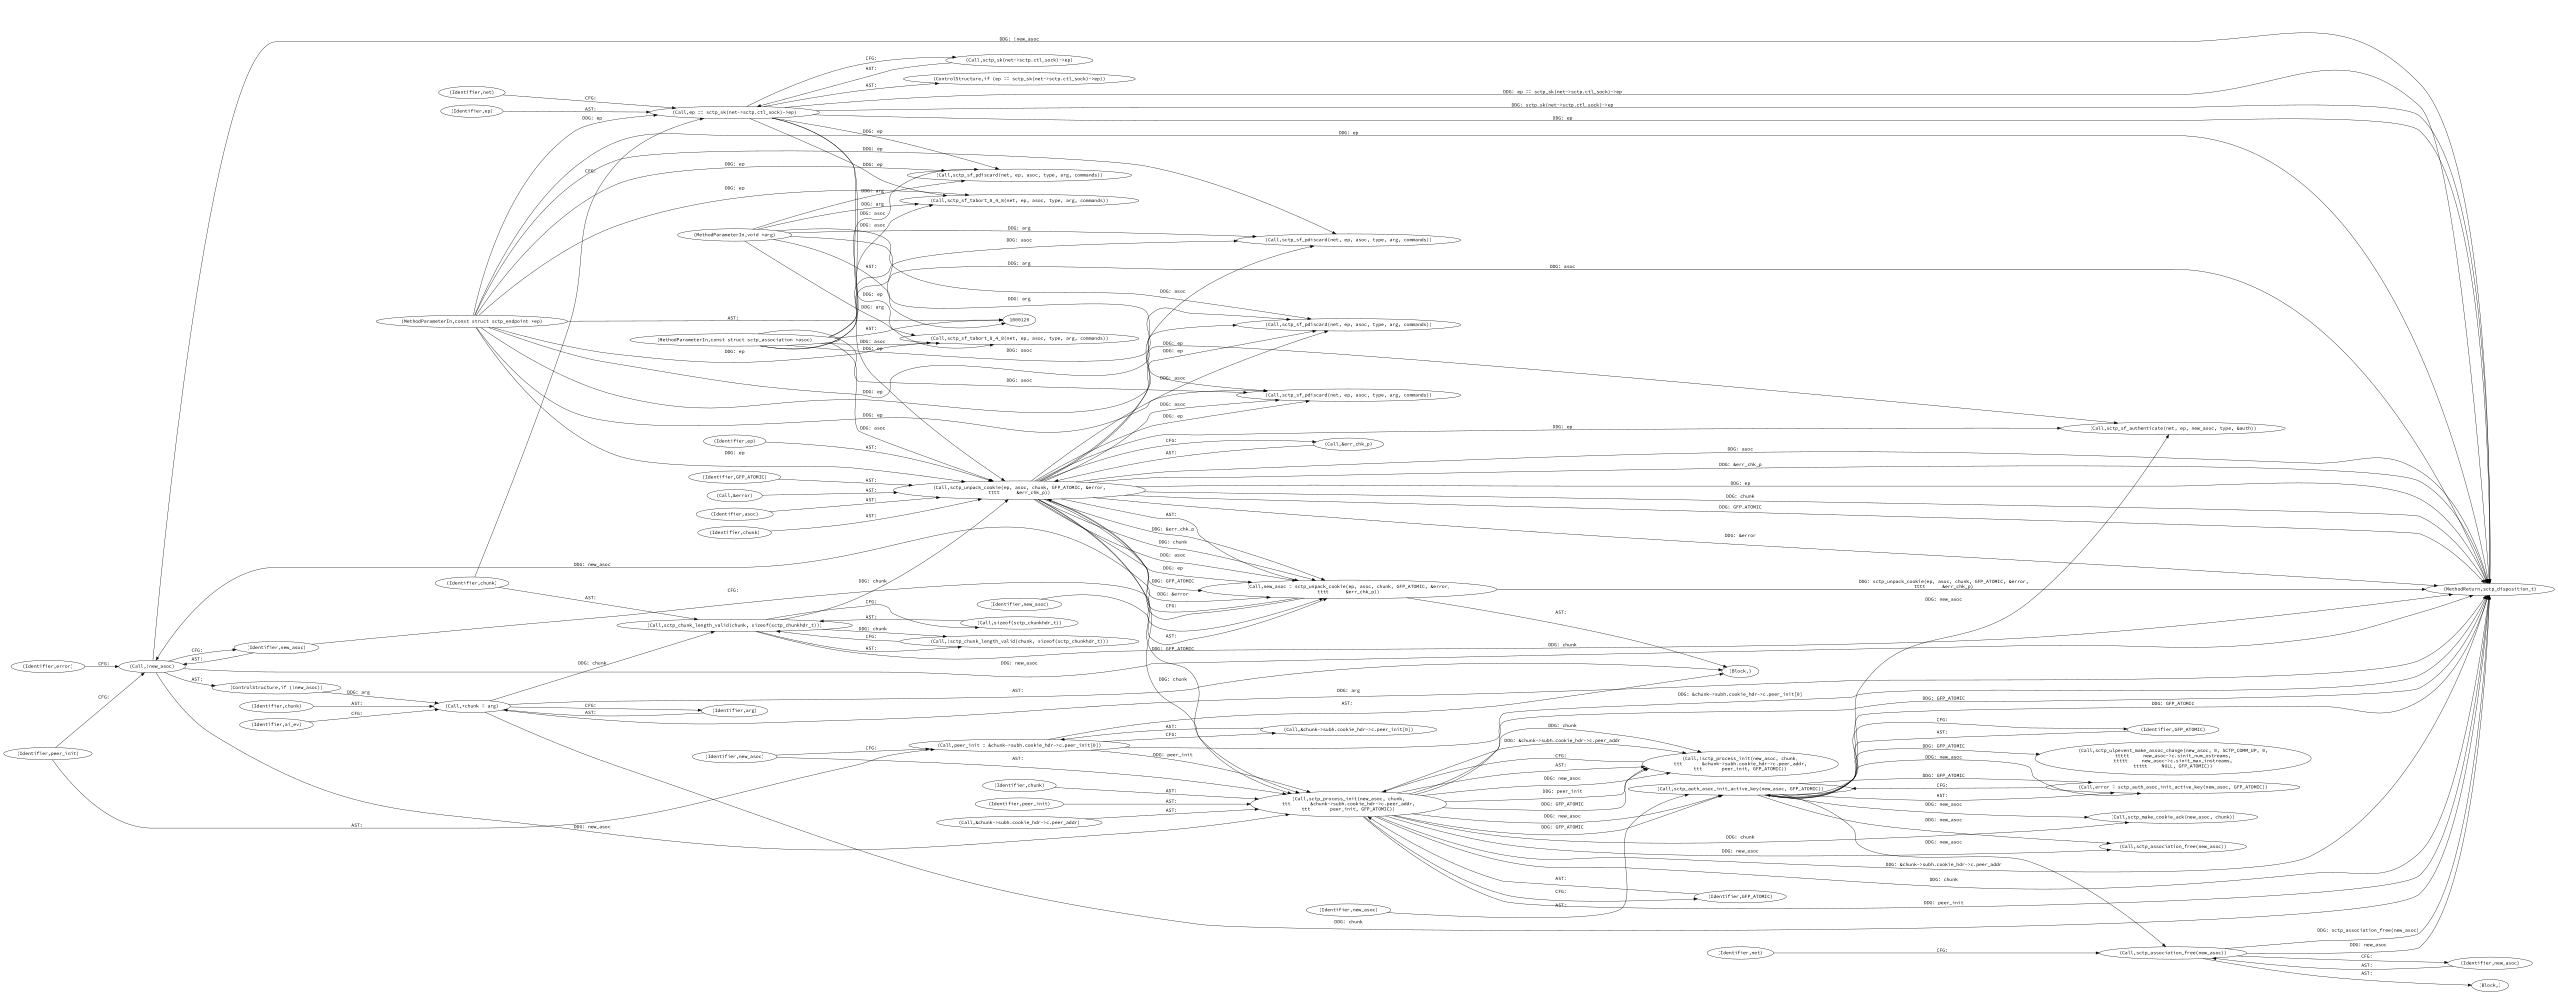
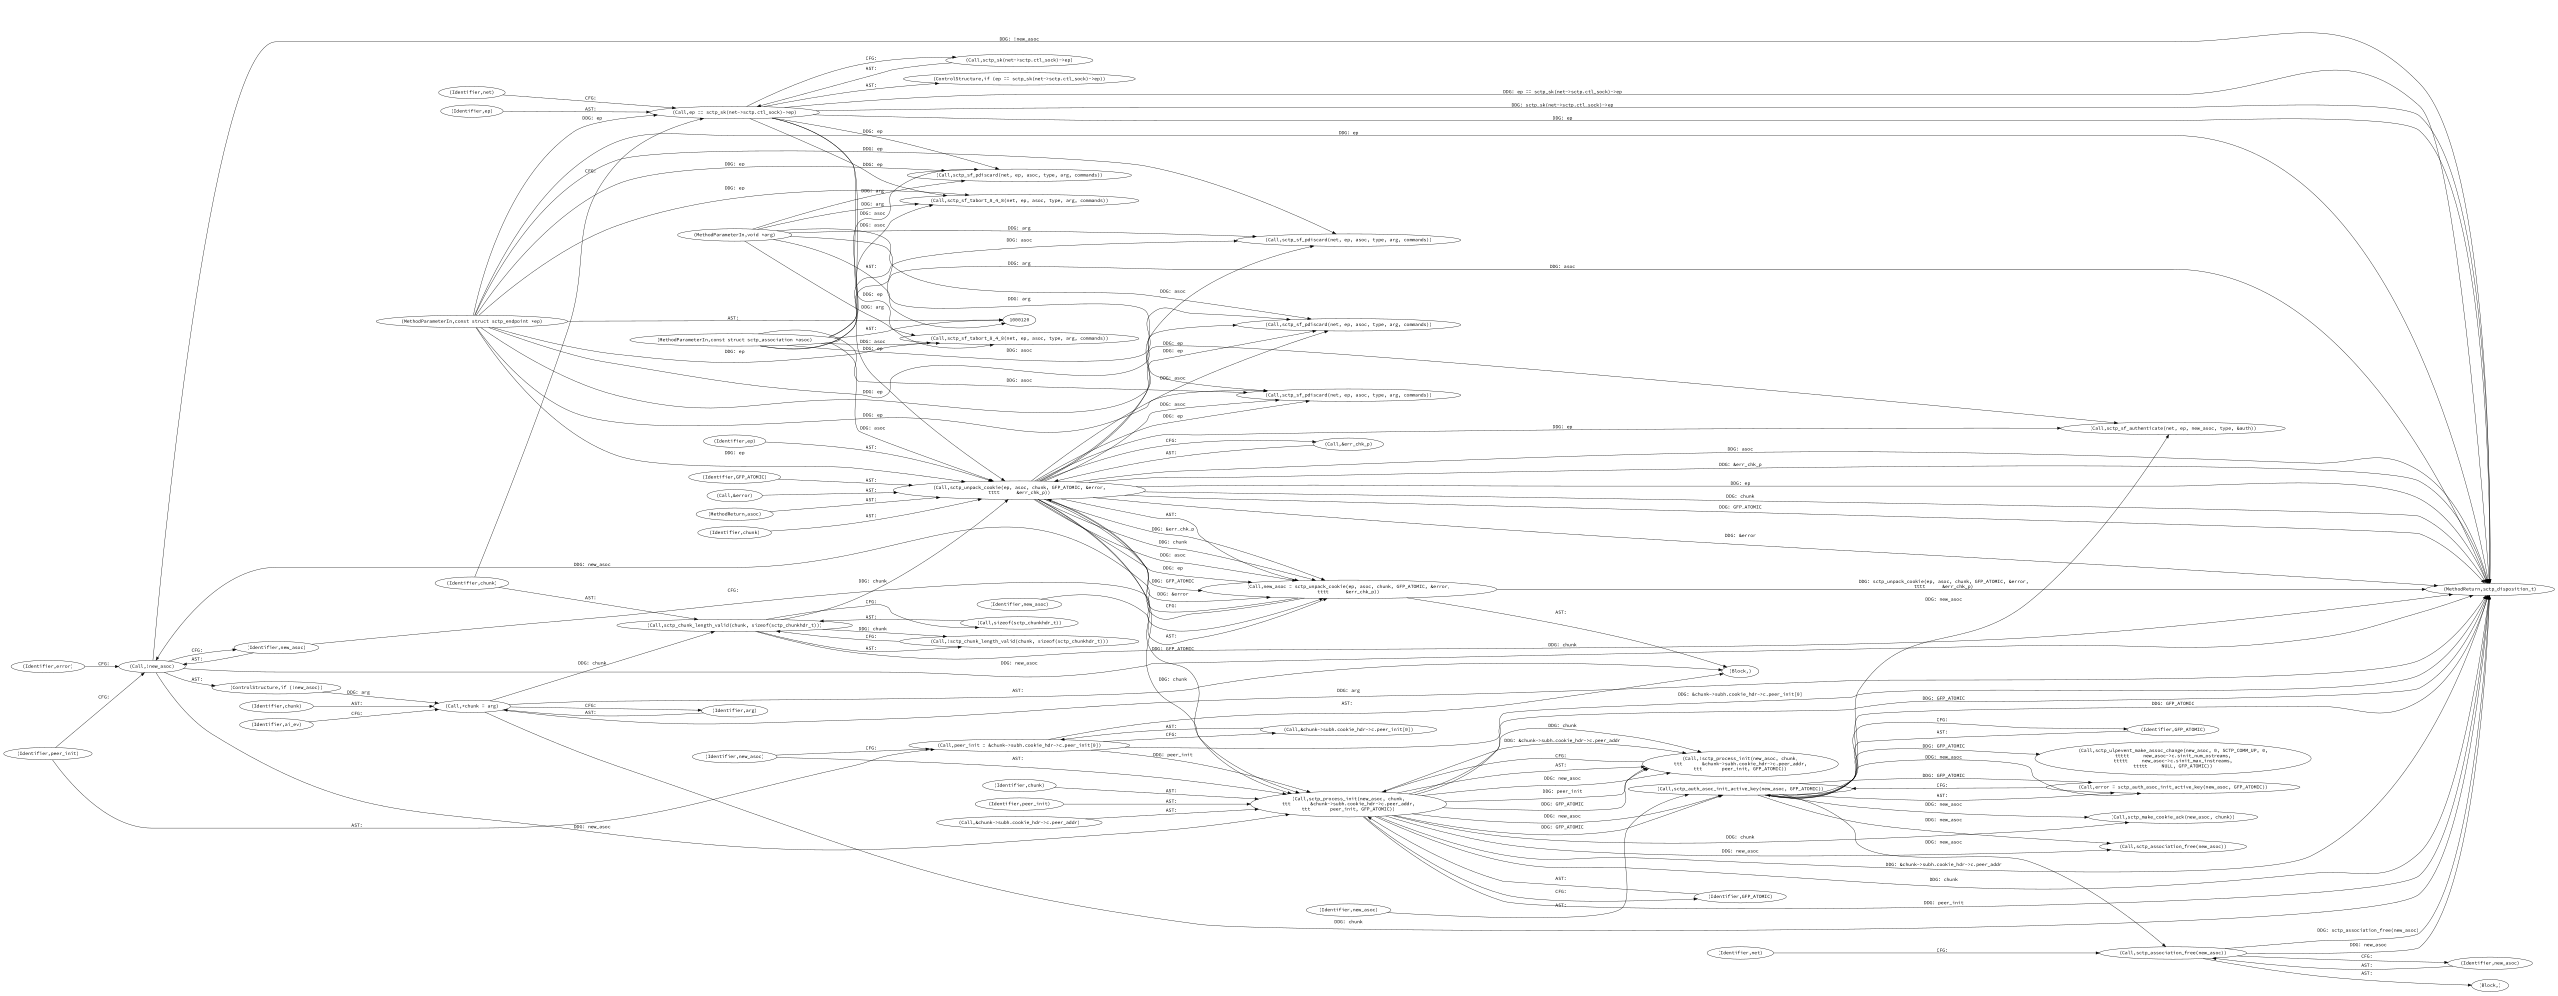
  digraph {
    fontname="Source Code Pro"
    rankdir=LR
    node [fontname="Source Code Pro"]
    edge [fontname="Source Code Pro"]
    n1 [label="(Call,sctp_association_free(new_asoc))"]
    n2 [label="(Block,)"]
    n3 [label="(MethodReturn,sctp_disposition_t)"]
    n4 [label="(Identifier,new_asoc)"]
    n5 [label="(Call,sctp_auth_asoc_init_active_key(new_asoc, GFP_ATOMIC))"]
    n6 [label="(Call,error = sctp_auth_asoc_init_active_key(new_asoc, GFP_ATOMIC))"]
    n7 [label="(Call,sctp_association_free(new_asoc))"]
    n8 [label="(Call,sctp_sf_authenticate(net, ep, new_asoc, type, &auth))"]
    n9 [label="(Call,sctp_make_cookie_ack(new_asoc, chunk))"]
    n10 [label="(Identifier,GFP_ATOMIC)"]
    n11 [label="(Call,sctp_ulpevent_make_assoc_change(new_asoc, 0, SCTP_COMM_UP, 0,\n\t\t\t\t\t     new_asoc->c.sinit_num_ostreams,\n\t\t\t\t\t     new_asoc->c.sinit_max_instreams,\n\t\t\t\t\t     NULL, GFP_ATOMIC))"]
    n12 [label="(Call,sctp_process_init(new_asoc, chunk,\n\t\t\t       &chunk->subh.cookie_hdr->c.peer_addr,\n\t\t\t       peer_init, GFP_ATOMIC))"]
    n13 [label="(Identifier,GFP_ATOMIC)"]
    n14 [label="(Call,!sctp_process_init(new_asoc, chunk,\n\t\t\t       &chunk->subh.cookie_hdr->c.peer_addr,\n\t\t\t       peer_init, GFP_ATOMIC))"]
    n15 [label="(Call,!new_asoc)"]
    n16 [label="(ControlStructure,if (!new_asoc))"]
    n17 [label="(Identifier,new_asoc)"]
    n18 [label="(Call,*chunk = arg)"]
    n19 [label="(Call,new_asoc = sctp_unpack_cookie(ep, asoc, chunk, GFP_ATOMIC, &error,\n\t\t\t\t      &err_chk_p))"]
    n20 [label="(Call,sctp_unpack_cookie(ep, asoc, chunk, GFP_ATOMIC, &error,\n\t\t\t\t      &err_chk_p))"]
    n21 [label="(Block,)"]
    n22 [label="(Call,sctp_sf_pdiscard(net, ep, asoc, type, arg, commands))"]
    n23 [label="(Call,sctp_sf_pdiscard(net, ep, asoc, type, arg, commands))"]
    n24 [label="(Call,&err_chk_p)"]
    n25 [label="(Call,sctp_sf_pdiscard(net, ep, asoc, type, arg, commands))"]
    n26 [label="(Call,ep == sctp_sk(net->sctp.ctl_sock)->ep)"]
    n27 [label="(Call,sctp_sf_tabort_8_4_8(net, ep, asoc, type, arg, commands))"]
    n28 [label="(Call,sctp_sf_pdiscard(net, ep, asoc, type, arg, commands))"]
    n29 [label="(ControlStructure,if (ep == sctp_sk(net->sctp.ctl_sock)->ep))"]
    n30 [label="(Call,sctp_sk(net->sctp.ctl_sock)->ep)"]
    n31 [label="(Call,sctp_sf_tabort_8_4_8(net, ep, asoc, type, arg, commands))"]
    n32 [label="(MethodParameterIn,const struct sctp_endpoint *ep)"]
    1000120
    n34 [label="(MethodParameterIn,const struct sctp_association *asoc)"]
    n35 [label="(Call,sctp_chunk_length_valid(chunk, sizeof(sctp_chunkhdr_t)))"]
    n36 [label="(Call,!sctp_chunk_length_valid(chunk, sizeof(sctp_chunkhdr_t)))"]
    n37 [label="(Call,sizeof(sctp_chunkhdr_t))"]
    n38 [label="(Identifier,arg)"]
    n39 [label="(MethodParameterIn,void *arg)"]
    n40 [label="(Call,peer_init = &chunk->subh.cookie_hdr->c.peer_init[0])"]
    n41 [label="(Call,&chunk->subh.cookie_hdr->c.peer_init[0])"]
    n42 [label="(Identifier,ep)"]
    n43 [label="(Identifier,peer_init)"]
    n44 [label="(Identifier,GFP_ATOMIC)"]
    n45 [label="(Identifier,net)"]
    n46 [label="(Identifier,chunk)"]
    n47 [label="(Call,&error)"]
    n48 [label="(Identifier,error)"]
-   n49 [label="(Identifier,asoc)"]
+   n49 [label="(MethodReturn,asoc)"]
    n50 [label="(Identifier,ai_ev)"]
    n51 [label="(Identifier,new_asoc)"]
    n52 [label="(Identifier,ep)"]
    n53 [label="(Identifier,chunk)"]
    n54 [label="(Identifier,net)"]
    n55 [label="(Identifier,new_asoc)"]
    n56 [label="(Identifier,chunk)"]
    n57 [label="(Identifier,new_asoc)"]
    n58 [label="(Identifier,peer_init)"]
    n59 [label="(Identifier,chunk)"]
    n60 [label="(Call,&chunk->subh.cookie_hdr->c.peer_addr)"]
    n1 -> n2 [label="AST: "]
    n1 -> n3 [label="DDG: sctp_association_free(new_asoc)"]
    n1 -> n3 [label="DDG: new_asoc"]
    n1 -> n4 [label="CFG: "]
    n4 -> n1 [label="AST: "]
    n5 -> n1 [label="DDG: new_asoc"]
    n5 -> n3 [label="DDG: GFP_ATOMIC"]
    n5 -> n6 [label="AST: "]
    n5 -> n6 [label="DDG: new_asoc"]
    n5 -> n6 [label="DDG: GFP_ATOMIC"]
    n5 -> n7 [label="DDG: new_asoc"]
    n5 -> n8 [label="DDG: new_asoc"]
    n5 -> n9 [label="DDG: new_asoc"]
    n5 -> n10 [label="CFG: "]
    n5 -> n11 [label="DDG: GFP_ATOMIC"]
    n6 -> n5 [label="CFG: "]
    n10 -> n5 [label="AST: "]
    n12 -> n3 [label="DDG: GFP_ATOMIC"]
    n12 -> n3 [label="DDG: &chunk->subh.cookie_hdr->c.peer_addr"]
    n12 -> n3 [label="DDG: chunk"]
    n12 -> n3 [label="DDG: peer_init"]
    n12 -> n5 [label="DDG: new_asoc"]
    n12 -> n5 [label="DDG: GFP_ATOMIC"]
    n12 -> n7 [label="DDG: new_asoc"]
    n12 -> n9 [label="DDG: chunk"]
    n12 -> n13 [label="CFG: "]
    n12 -> n14 [label="AST: "]
    n12 -> n14 [label="DDG: new_asoc"]
    n12 -> n14 [label="DDG: peer_init"]
    n12 -> n14 [label="DDG: GFP_ATOMIC"]
    n12 -> n14 [label="DDG: chunk"]
    n12 -> n14 [label="DDG: &chunk->subh.cookie_hdr->c.peer_addr"]
    n13 -> n12 [label="AST: "]
    n14 -> n12 [label="CFG: "]
    n15 -> n3 [label="DDG: !new_asoc"]
    n15 -> n3 [label="DDG: new_asoc"]
    n15 -> n12 [label="DDG: new_asoc"]
    n15 -> n16 [label="AST: "]
    n15 -> n17 [label="CFG: "]
    n16 -> n18 [label="DDG: arg"]
    n17 -> n15 [label="AST: "]
    n17 -> n19 [label="CFG: "]
    n18 -> n3 [label="DDG: chunk"]
    n18 -> n3 [label="DDG: arg"]
    n18 -> n21 [label="AST: "]
    n18 -> n35 [label="DDG: chunk"]
    n18 -> n38 [label="CFG: "]
    n19 -> n3 [label="DDG: sctp_unpack_cookie(ep, asoc, chunk, GFP_ATOMIC, &error,\n\t\t\t\t      &err_chk_p)"]
    n19 -> n15 [label="DDG: new_asoc"]
    n19 -> n20 [label="CFG: "]
    n19 -> n21 [label="AST: "]
    n20 -> n3 [label="DDG: &err_chk_p"]
    n20 -> n3 [label="DDG: ep"]
    n20 -> n3 [label="DDG: chunk"]
    n20 -> n3 [label="DDG: GFP_ATOMIC"]
    n20 -> n3 [label="DDG: &error"]
    n20 -> n3 [label="DDG: asoc"]
    n20 -> n8 [label="DDG: ep"]
    n20 -> n12 [label="DDG: chunk"]
    n20 -> n12 [label="DDG: GFP_ATOMIC"]
    n20 -> n19 [label="AST: "]
    n20 -> n19 [label="DDG: &err_chk_p"]
    n20 -> n19 [label="DDG: chunk"]
    n20 -> n19 [label="DDG: asoc"]
    n20 -> n19 [label="DDG: ep"]
    n20 -> n19 [label="DDG: GFP_ATOMIC"]
    n20 -> n19 [label="DDG: &error"]
    n20 -> n22 [label="DDG: ep"]
    n20 -> n22 [label="DDG: asoc"]
    n20 -> n23 [label="DDG: ep"]
    n20 -> n23 [label="DDG: asoc"]
    n20 -> n24 [label="CFG: "]
    n20 -> n25 [label="DDG: asoc"]
    n24 -> n20 [label="AST: "]
    n26 -> n3 [label="DDG: sctp_sk(net->sctp.ctl_sock)->ep"]
    n26 -> n3 [label="DDG: ep"]
    n26 -> n3 [label="DDG: ep == sctp_sk(net->sctp.ctl_sock)->ep"]
    n26 -> n20 [label="DDG: ep"]
    n26 -> n27 [label="DDG: ep"]
    n26 -> n28 [label="DDG: ep"]
    n26 -> n29 [label="AST: "]
    n26 -> n30 [label="CFG: "]
    n26 -> n31 [label="DDG: ep"]
    n30 -> n26 [label="AST: "]
    n32 -> n3 [label="DDG: ep"]
    n32 -> n8 [label="DDG: ep"]
    n32 -> n20 [label="DDG: ep"]
    n32 -> n22 [label="DDG: ep"]
    n32 -> n23 [label="DDG: ep"]
    n32 -> n25 [label="DDG: ep"]
    n32 -> n26 [label="DDG: ep"]
    n32 -> n27 [label="DDG: ep"]
    n32 -> n28 [label="DDG: ep"]
    n32 -> n31 [label="DDG: ep"]
    n32 -> 1000120 [label="AST: "]
    n34 -> n3 [label="DDG: asoc"]
    n34 -> n20 [label="DDG: asoc"]
    n34 -> n22 [label="DDG: asoc"]
    n34 -> n23 [label="DDG: asoc"]
    n34 -> n25 [label="DDG: asoc"]
    n34 -> n27 [label="DDG: asoc"]
    n34 -> n28 [label="DDG: asoc"]
    n34 -> n31 [label="DDG: asoc"]
    n34 -> 1000120 [label="AST: "]
    n35 -> n3 [label="DDG: chunk"]
    n35 -> n20 [label="DDG: chunk"]
    n35 -> n36 [label="AST: "]
    n35 -> n36 [label="DDG: chunk"]
    n35 -> n37 [label="CFG: "]
    n36 -> n35 [label="CFG: "]
    n37 -> n35 [label="AST: "]
    n38 -> n18 [label="AST: "]
    n39 -> n22 [label="DDG: arg"]
    n39 -> n23 [label="DDG: arg"]
    n39 -> n25 [label="DDG: arg"]
    n39 -> n27 [label="DDG: arg"]
    n39 -> n28 [label="DDG: arg"]
    n39 -> n31 [label="DDG: arg"]
    n39 -> 1000120 [label="AST: "]
    n40 -> n3 [label="DDG: &chunk->subh.cookie_hdr->c.peer_init[0]"]
    n40 -> n12 [label="DDG: peer_init"]
    n40 -> n21 [label="AST: "]
    n40 -> n41 [label="CFG: "]
    n41 -> n40 [label="AST: "]
    n42 -> n20 [label="AST: "]
    n43 -> n15 [label="CFG: "]
    n43 -> n40 [label="AST: "]
    n44 -> n20 [label="AST: "]
    n45 -> n26 [label="CFG: "]
    n46 -> n12 [label="AST: "]
    n47 -> n20 [label="AST: "]
    n48 -> n15 [label="CFG: "]
    n49 -> n20 [label="AST: "]
    n50 -> n18 [label="CFG: "]
    n51 -> n19 [label="AST: "]
    n52 -> n26 [label="AST: "]
    n53 -> n20 [label="AST: "]
    n54 -> n1 [label="CFG: "]
    n55 -> n5 [label="AST: "]
    n56 -> n26 [label="CFG: "]
    n56 -> n35 [label="AST: "]
    n57 -> n12 [label="AST: "]
    n57 -> n40 [label="CFG: "]
    n58 -> n12 [label="AST: "]
    n59 -> n18 [label="AST: "]
    n60 -> n12 [label="AST: "]
  }
